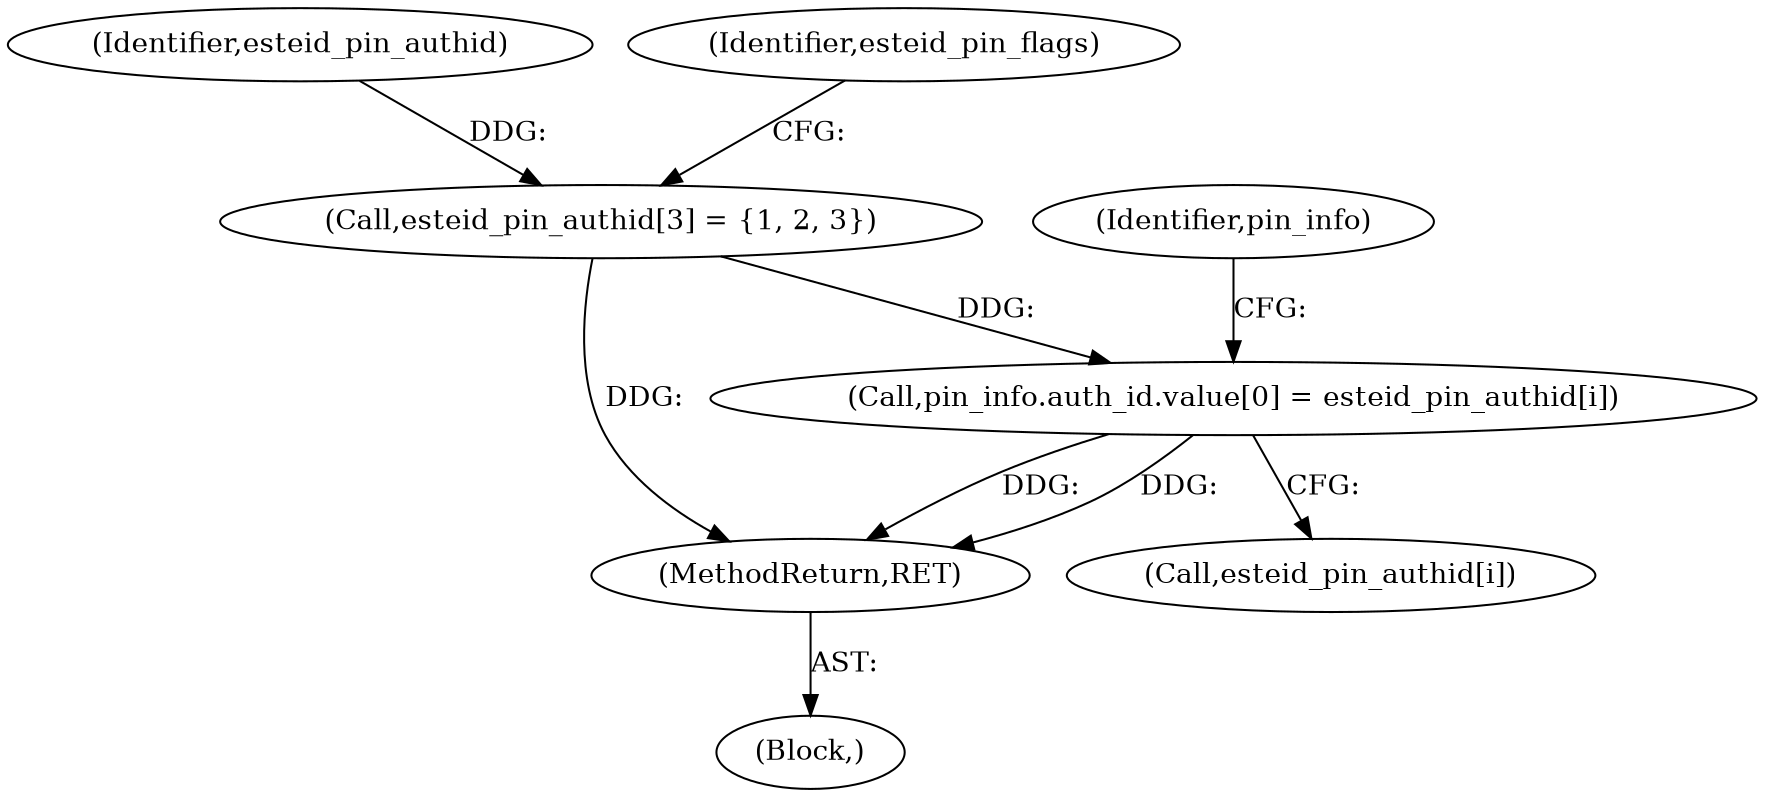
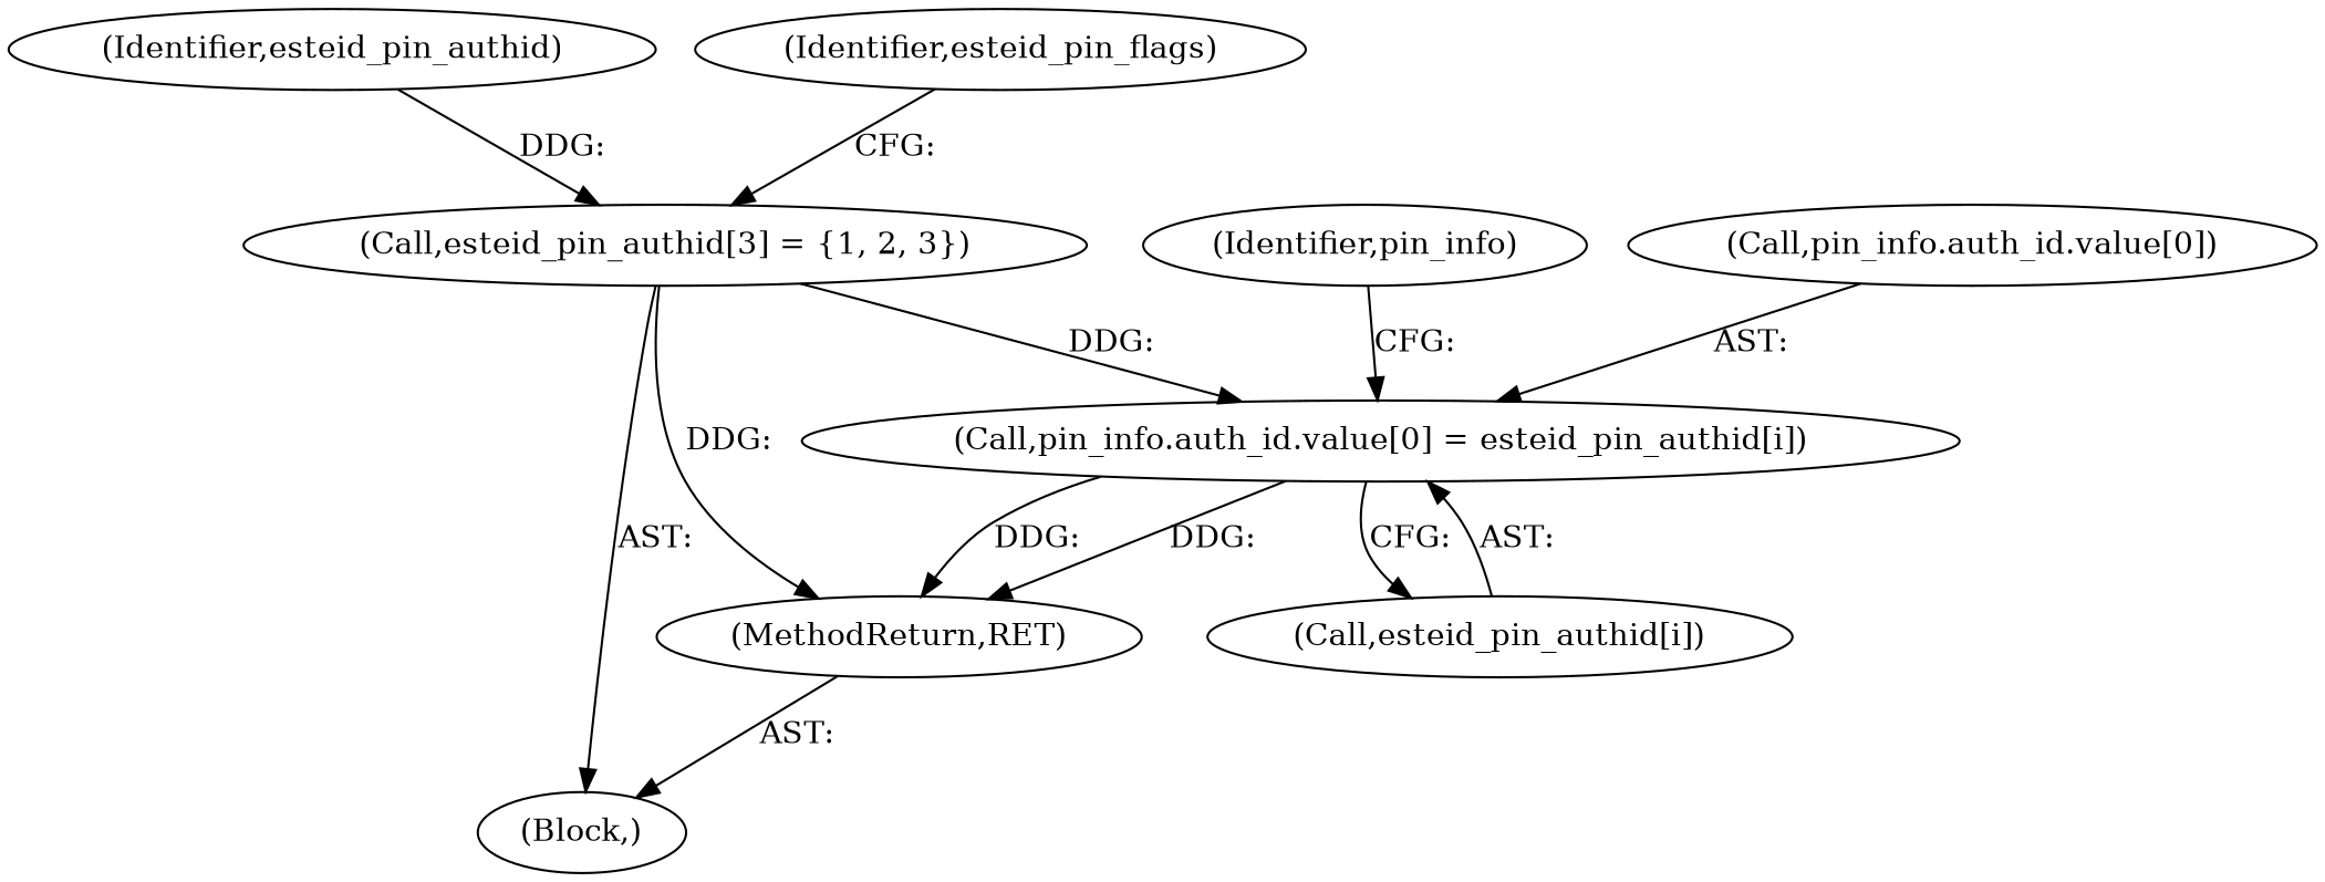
  digraph {
    n1 [label="(Call,pin_info.auth_id.value[0] = esteid_pin_authid[i])"]
    n2 [label="(Call,esteid_pin_authid[i])"]
    n3 [label="(MethodReturn,RET)"]
    n4 [label="(Block,)"]
    n5 [label="(Call,esteid_pin_authid[3] = {1, 2, 3})"]
    n6 [label="(Identifier,esteid_pin_authid)"]
    n7 [label="(Identifier,esteid_pin_flags)"]
    n8 [label="(Identifier,pin_info)"]
+   n9 [label="(Call,pin_info.auth_id.value[0])"]
    n1 -> n2 [label="CFG: "]
    n1 -> n3 [label="DDG: "]
    n1 -> n3 [label="DDG: "]
+   n2 -> n1 [label="AST: "]
    n3 -> n4 [label="AST: "]
    n5 -> n1 [label="DDG: "]
    n5 -> n3 [label="DDG: "]
+   n5 -> n4 [label="AST: "]
    n6 -> n5 [label="DDG: "]
    n7 -> n5 [label="CFG: "]
    n8 -> n1 [label="CFG: "]
+   n9 -> n1 [label="AST: "]
  }
